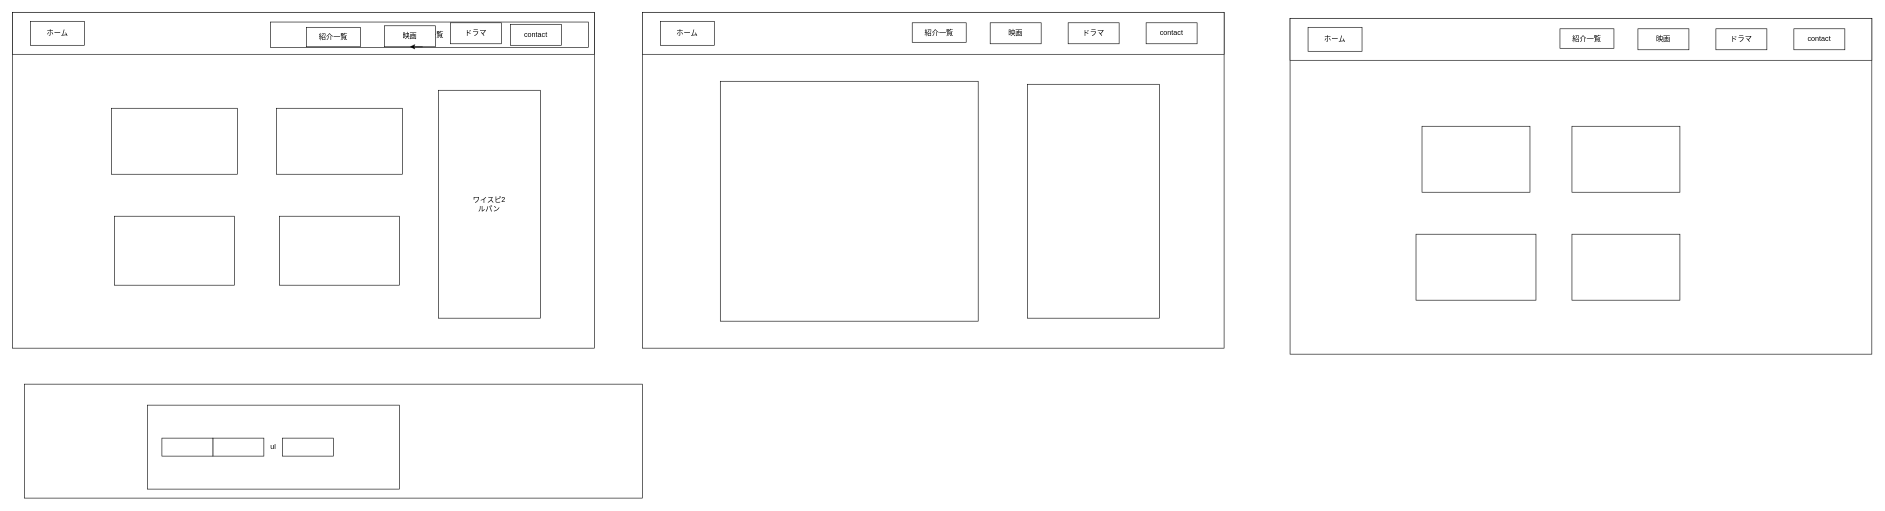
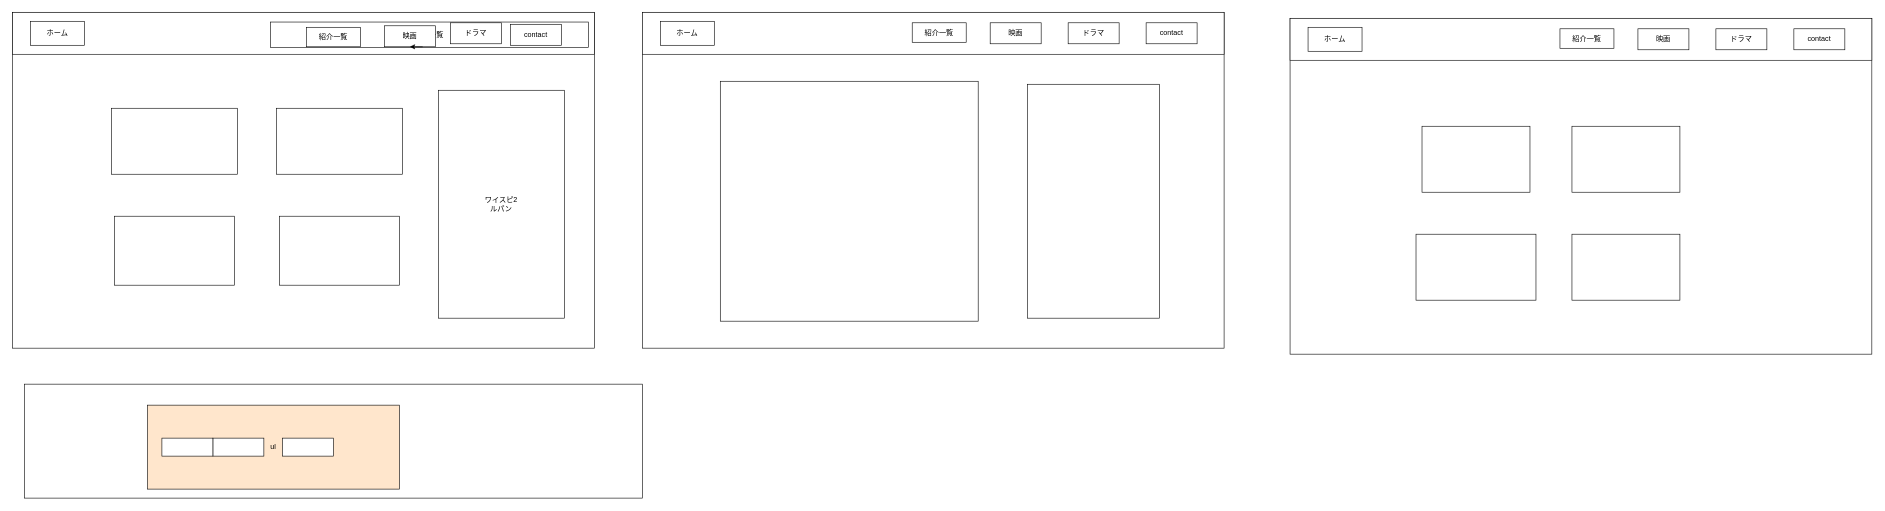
  <mxCell id="0" />
  <mxCell id="1" parent="0" />
  <mxCell id="2" value="" style="rounded=0;whiteSpace=wrap;html=1;" parent="1" vertex="1"><mxGeometry x="20" y="20" width="970" height="560" as="geometry" /></mxCell>
  <mxCell id="3" value="" style="rounded=0;whiteSpace=wrap;html=1;" parent="1" vertex="1"><mxGeometry x="20" y="20" width="970" height="70" as="geometry" /></mxCell>
  <mxCell id="4" value="ホーム" style="rounded=0;whiteSpace=wrap;html=1;" parent="1" vertex="1"><mxGeometry x="50" y="35" width="90" height="40" as="geometry" /></mxCell>
  <mxCell id="5" value="紹介一覧" style="rounded=0;whiteSpace=wrap;html=1;" parent="1" vertex="1"><mxGeometry x="450" y="36.25" width="530" height="42.5" as="geometry" /></mxCell>
  <mxCell id="6" value="映画" style="rounded=0;whiteSpace=wrap;html=1;" parent="1" vertex="1"><mxGeometry x="640" y="42.5" width="85" height="35" as="geometry" /></mxCell>
  <mxCell id="7" value="ドラマ" style="rounded=0;whiteSpace=wrap;html=1;" parent="1" vertex="1"><mxGeometry x="750" y="37.5" width="85" height="35" as="geometry" /></mxCell>
  <mxCell id="8" value="contact" style="rounded=0;whiteSpace=wrap;html=1;" parent="1" vertex="1"><mxGeometry x="850" y="40" width="85" height="35" as="geometry" /></mxCell>
  <mxCell id="9" value="" style="rounded=0;whiteSpace=wrap;html=1;" parent="1" vertex="1"><mxGeometry x="185" y="180" width="210" height="110" as="geometry" /></mxCell>
  <mxCell id="10" value="" style="rounded=0;whiteSpace=wrap;html=1;" parent="1" vertex="1"><mxGeometry x="190" y="360" width="200" height="115" as="geometry" /></mxCell>
  <mxCell id="11" value="" style="rounded=0;whiteSpace=wrap;html=1;" parent="1" vertex="1"><mxGeometry x="1070" y="20" width="970" height="560" as="geometry" /></mxCell>
  <mxCell id="12" value="" style="rounded=0;whiteSpace=wrap;html=1;" parent="1" vertex="1"><mxGeometry x="1070" y="20" width="970" height="70" as="geometry" /></mxCell>
  <mxCell id="13" value="ホーム" style="rounded=0;whiteSpace=wrap;html=1;" parent="1" vertex="1"><mxGeometry x="1100" y="35" width="90" height="40" as="geometry" /></mxCell>
  <mxCell id="14" value="紹介一覧" style="rounded=0;whiteSpace=wrap;html=1;" parent="1" vertex="1"><mxGeometry x="1520" y="37.5" width="90" height="32.5" as="geometry" /></mxCell>
  <mxCell id="15" value="映画" style="rounded=0;whiteSpace=wrap;html=1;" parent="1" vertex="1"><mxGeometry x="1650" y="37.5" width="85" height="35" as="geometry" /></mxCell>
  <mxCell id="16" value="ドラマ" style="rounded=0;whiteSpace=wrap;html=1;" parent="1" vertex="1"><mxGeometry x="1780" y="37.5" width="85" height="35" as="geometry" /></mxCell>
  <mxCell id="17" value="contact" style="rounded=0;whiteSpace=wrap;html=1;" parent="1" vertex="1"><mxGeometry x="1910" y="37.5" width="85" height="35" as="geometry" /></mxCell>
  <mxCell id="18" value="" style="rounded=0;whiteSpace=wrap;html=1;" parent="1" vertex="1"><mxGeometry x="1300" y="380" width="180" height="110" as="geometry" /></mxCell>
  <mxCell id="19" value="" style="rounded=0;whiteSpace=wrap;html=1;" parent="1" vertex="1"><mxGeometry x="1200" y="135" width="430" height="400" as="geometry" /></mxCell>
  <mxCell id="20" value="" style="rounded=0;whiteSpace=wrap;html=1;" parent="1" vertex="1"><mxGeometry x="1712.5" y="140" width="220" height="390" as="geometry" /></mxCell>
  <mxCell id="21" value="" style="rounded=0;whiteSpace=wrap;html=1;" parent="1" vertex="1"><mxGeometry x="2150" y="30" width="970" height="560" as="geometry" /></mxCell>
  <mxCell id="22" value="" style="rounded=0;whiteSpace=wrap;html=1;" parent="1" vertex="1"><mxGeometry x="2150" y="30" width="970" height="70" as="geometry" /></mxCell>
  <mxCell id="23" value="ホーム" style="rounded=0;whiteSpace=wrap;html=1;" parent="1" vertex="1"><mxGeometry x="2180" y="45" width="90" height="40" as="geometry" /></mxCell>
  <mxCell id="24" value="紹介一覧" style="rounded=0;whiteSpace=wrap;html=1;" parent="1" vertex="1"><mxGeometry x="2600" y="47.5" width="90" height="32.5" as="geometry" /></mxCell>
  <mxCell id="25" value="映画" style="rounded=0;whiteSpace=wrap;html=1;" parent="1" vertex="1"><mxGeometry x="2730" y="47.5" width="85" height="35" as="geometry" /></mxCell>
  <mxCell id="26" value="ドラマ" style="rounded=0;whiteSpace=wrap;html=1;" parent="1" vertex="1"><mxGeometry x="2860" y="47.5" width="85" height="35" as="geometry" /></mxCell>
  <mxCell id="27" value="contact" style="rounded=0;whiteSpace=wrap;html=1;" parent="1" vertex="1"><mxGeometry x="2990" y="47.5" width="85" height="35" as="geometry" /></mxCell>
  <mxCell id="28" value="" style="rounded=0;whiteSpace=wrap;html=1;" parent="1" vertex="1"><mxGeometry x="2360" y="390" width="200" height="110" as="geometry" /></mxCell>
  <mxCell id="29" value="" style="rounded=0;whiteSpace=wrap;html=1;" parent="1" vertex="1"><mxGeometry x="2370" y="210" width="180" height="110" as="geometry" /></mxCell>
  <mxCell id="30" value="" style="rounded=0;whiteSpace=wrap;html=1;" parent="1" vertex="1"><mxGeometry x="2620" y="210" width="180" height="110" as="geometry" /></mxCell>
  <mxCell id="31" value="" style="rounded=0;whiteSpace=wrap;html=1;" parent="1" vertex="1"><mxGeometry x="2620" y="390" width="180" height="110" as="geometry" /></mxCell>
  <mxCell id="32" value="" style="rounded=0;whiteSpace=wrap;html=1;" parent="1" vertex="1"><mxGeometry x="460" y="180" width="210" height="110" as="geometry" /></mxCell>
  <mxCell id="33" value="" style="rounded=0;whiteSpace=wrap;html=1;" parent="1" vertex="1"><mxGeometry x="465" y="360" width="200" height="115" as="geometry" /></mxCell>
- <mxCell id="34" value="ワイスピ2&lt;br&gt;ルパン&lt;br&gt;" style="rounded=0;whiteSpace=wrap;html=1;" parent="1" vertex="1"><mxGeometry x="730" y="150" width="170" height="380" as="geometry" /></mxCell>
+ <mxCell id="34" value="ワイスピ2&lt;br&gt;ルパン&lt;br&gt;" style="rounded=0;whiteSpace=wrap;html=1;" parent="1" vertex="1"><mxGeometry x="730" y="150" width="210" height="380" as="geometry" /></mxCell>
  <mxCell id="35" value="header" style="rounded=0;whiteSpace=wrap;html=1;" vertex="1" parent="1"><mxGeometry x="40" y="640" width="1030" height="190" as="geometry" /></mxCell>
- <mxCell id="36" value="ul" style="rounded=0;whiteSpace=wrap;html=1;" vertex="1" parent="1"><mxGeometry x="245" y="675" width="420" height="140" as="geometry" /></mxCell>
+ <mxCell id="36" value="ul" style="rounded=0;whiteSpace=wrap;html=1;fillColor=#ffe6cc;" vertex="1" parent="1"><mxGeometry x="245" y="675" width="420" height="140" as="geometry" /></mxCell>
  <mxCell id="37" value="" style="rounded=0;whiteSpace=wrap;html=1;" vertex="1" parent="1"><mxGeometry x="354" y="730" width="85" height="30" as="geometry" /></mxCell>
  <mxCell id="38" value="" style="rounded=0;whiteSpace=wrap;html=1;" vertex="1" parent="1"><mxGeometry x="269" y="730" width="85" height="30" as="geometry" /></mxCell>
  <mxCell id="39" value="" style="rounded=0;whiteSpace=wrap;html=1;" vertex="1" parent="1"><mxGeometry x="470" y="730" width="85" height="30" as="geometry" /></mxCell>
  <mxCell id="40" value="紹介一覧" style="rounded=0;whiteSpace=wrap;html=1;" vertex="1" parent="1"><mxGeometry x="510" y="45" width="90" height="32.5" as="geometry" /></mxCell>
  <mxCell id="41" style="edgeStyle=none;html=1;exitX=0.75;exitY=1;exitDx=0;exitDy=0;entryX=0.5;entryY=1;entryDx=0;entryDy=0;" edge="1" parent="1" source="6" target="6"><mxGeometry relative="1" as="geometry" /></mxCell>
